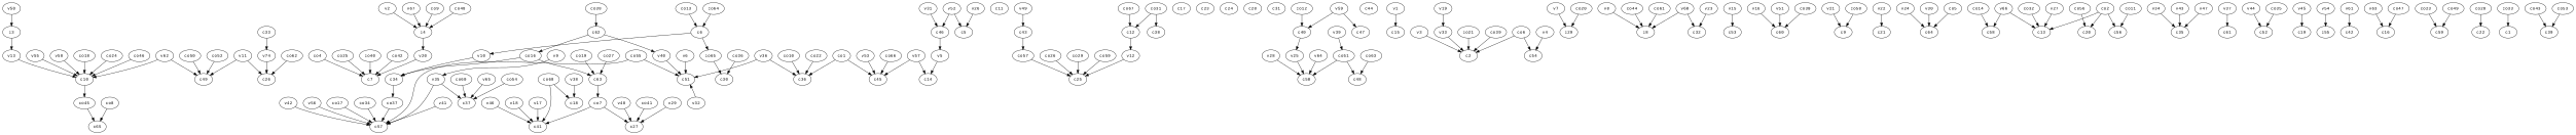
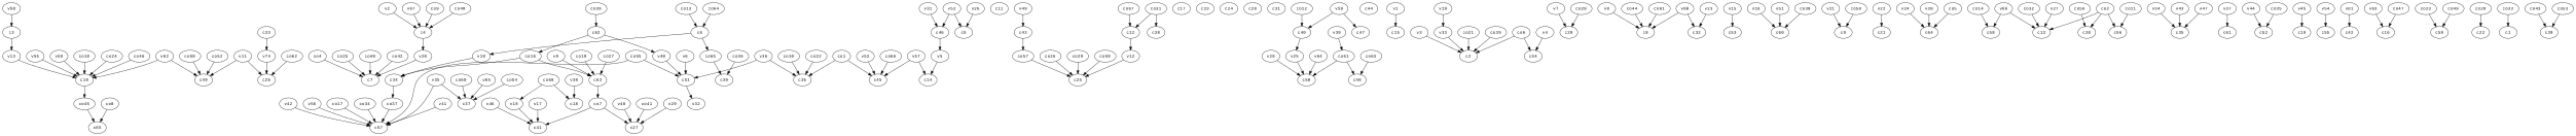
  strict digraph {
    fontname="Liberation Mono"
    node [fontname="Liberation Mono"]
    edge [fontname="Liberation Mono" weight=1]
    c3
    v13
    c10
    c4
    v20
    c7
    c6
    v10
    co65
    c34
    c30
    co45
    c65
    c11
    c12
    v12
    c25
    c17
    c23
    c24
    c28
    c31
    n23 [label=v74]
    c33
    c26
    co37
    c57
    c40
    v25
    c50
    c43
    co57
    c44
    c46
    v5
    c14
    c62
    v40
    co16
    c51
    c63
    co7
    c41
    c27
    v1
    c15
    v2
    v3
    c2
    v4
    c54
    v6
    v7
    c29
    v8
    c8
    v9
    v11
    c49
    v15
    c53
    v16
    c60
    v17
    v18
    v19
    v33
    v21
    c9
    v22
    c21
    v23
    c32
    v24
    c64
    v26
    c5
    v27
    c13
    v28
    v29
    v30
    v31
    v32
    v34
    c35
    v35
    c37
    v36
    c36
    v37
    c61
    v38
    c18
    v39
    co51
    v41
    v42
    v43
    v44
    c52
    v45
    c19
    v46
    v47
    v48
    v49
    v50
    v51
    v52
    v53
    c45
    v54
    c55
    v55
    v56
    v57
    v58
    v59
    c47
    v60
    v61
    c42
    v62
    v63
    c16
    v64
    v65
    v66
    c58
    v67
    co1
    co2
    c20
    c56
    co4
    co5
    co6
    co8
    co9
    co10
    co11
    co12
    co13
    co14
    co17
    co18
    co19
    co20
    co21
    co22
    co23
    c59
    co24
    co25
    co26
    co27
    co28
    c22
    co29
    co30
    co31
    c38
    co32
    co33
    c1
    co34
    co35
    co36
    co38
    co39
    co40
    co41
    co42
    co43
    c39
    co44
    co46
    co47
    co48
    co49
    co50
    c48
    co52
    co53
    co54
    co55
    co56
    co58
    co59
    co60
    co61
    co62
    co63
    co64
    co66
    co67
    co68
    c3 -> v13
    v13 -> c10
    c10 -> co45
    c4 -> v20
    v20 -> c7
    c6 -> v10
    c6 -> co65
    v10 -> c34
    co65 -> c30
    c34 -> co37
    co45 -> c65
    c12 -> v12
    v12 -> c25
    n23 -> c26
    c33 -> n23
    co37 -> c57
    c40 -> v25
    v25 -> c50
    c43 -> co57
    co57 -> c25
    c46 -> v5
    v5 -> c14
    c62 -> v40
    c62 -> co16
    v40 -> c51
    co16 -> c34
    co16 -> c63
    c63 -> co7
    co7 -> c41
    co7 -> c27
    v1 -> c15
    v2 -> c4
    v3 -> c2
    v4 -> c54
    v6 -> c51
    v7 -> c29
    v8 -> c8
-   v9 -> v35
+   v9 -> c63
    v11 -> c26
    v11 -> c49
    v15 -> c53
    v16 -> c60
    v17 -> c41
    v18 -> c41
    v19 -> v33
    v33 -> c2
    v21 -> c9
    v22 -> c21
    v23 -> c32
    v24 -> c64
    v26 -> c5
    v27 -> c13
    v28 -> c50
    v29 -> c27
    v30 -> c64
    v31 -> c46
-   v32 -> c51
+   c51 -> v32
    v34 -> c35
    v35 -> c57
    v35 -> c37
    v36 -> c51
    v36 -> c36
    v37 -> c61
    v38 -> c18
    v39 -> co51
    co51 -> c50
    co51 -> c48
    v41 -> c57
    v42 -> c57
    v43 -> c35
    v44 -> c52
    v45 -> c19
    v46 -> c41
    v47 -> c35
    v48 -> c27
    v49 -> c43
    v50 -> c3
    v51 -> c60
    v52 -> c46
    v52 -> c5
    v53 -> c45
    v54 -> c55
    v55 -> c10
    v56 -> c57
    v57 -> c14
    v57 -> c45
    v58 -> c10
    v59 -> c40
    v59 -> c47
    v60 -> c8
    v60 -> c32
    v61 -> c42
    v62 -> c10
    v62 -> c49
    v63 -> c16
    v64 -> c50
    v65 -> c37
    v66 -> c13
    v66 -> c58
    v67 -> c4
    co1 -> c36
    co1 -> c45
    co2 -> c13
    co2 -> c20
    co2 -> c56
    co4 -> c7
    co5 -> c64
    co6 -> c2
    co6 -> c54
    co8 -> c65
    co9 -> c4
    co10 -> c36
    co11 -> c56
    co12 -> c40
    co13 -> c6
    co14 -> c58
    co17 -> c57
    co18 -> c10
    co19 -> c63
    co20 -> c29
    co21 -> c2
    co22 -> c36
    co23 -> c59
    co24 -> c10
    co25 -> c7
    co26 -> c25
    co27 -> c63
    co28 -> c22
    co29 -> c25
    co30 -> c60
    co31 -> c12
    co31 -> c38
    co32 -> c13
    co33 -> c1
    co34 -> c57
    co35 -> c52
    co36 -> c30
    co38 -> c62
    co39 -> c2
    co40 -> c7
    co41 -> c27
    co42 -> c7
    co43 -> c39
    co44 -> c8
    co46 -> c10
    co47 -> c16
    co48 -> c4
    co49 -> c59
    co50 -> c49
    co52 -> c49
    co53 -> c39
    co54 -> c37
    co55 -> c57
    co55 -> c51
    co56 -> c20
    co58 -> c9
    co59 -> c25
    co60 -> c37
    co61 -> c8
    co62 -> c26
    co63 -> c48
    co64 -> c6
    co66 -> c45
    co67 -> c12
-   co68 -> c41
+   co68 -> v18
    co68 -> c18
  }
